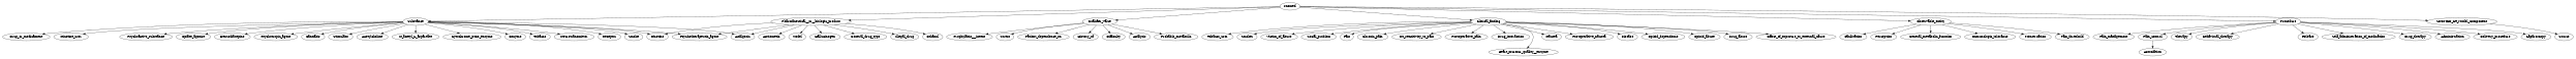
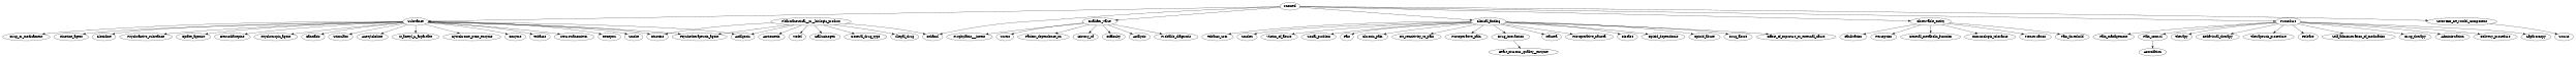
  digraph {
    snomed
    Substance
    Pharmaceutical__or__biologic_product
    Qualifier_value
    Clinical_finding
    Observable_entity
    Procedure
    SNOMED_CT_Model_Component
    Drug_or_medicament
-   Nicotine_agent [label=Nicotine_user]
+   Nicotine_agent
+   Clonidine
    Psychoactive_substance
    Nicotine
    Opiate_agonist
    Benzodiazepine
    Psychotropic_agent
    Psychotherapeutic_agent
    Cannabis
    Stimulant
    Acetylcholine
    Analgesic
    N_acetyl_L_aspartate
    Cytochrome_p450_enzyme
    Enzyme
    Tobacco
    Neurotransmitter
    Receptor
    Smoke
    n29 [label=Model]
    Hallucinogen
    General_drug_type
    Illegal_drug
    Antiemetic
    Ethanol
-   Probable_diagnosis [label=Probable_metabolic]
+   Probable_diagnosis
    Prophylaxis___intent
    Stress
    Patient_dependence_on
    History_of
    Difficulty
    Analysis
    Tobacco_user
    Smoker
    Victim_of_abuse
    Social_problem
    Pain
    Chronic_pain
    No_sensitivity_to_pain
    Postoperative_pain
    Drug_interaction
    n51 [label=Heart_murmur_quality__enzyme]
    Nausea
    Postoperative_nausea
    Disease
    Opioid_dependence
    Opioid_abuse
    Drug_abuse
    Effect_of_exposure_to_external_cause
    Facilitation
    Perception
    General_metabolic_function
    Immunologic_tolerance
    Menstruation
    Pain_threshold
    Release
    Self_administration_of_medication
    Drug_therapy
    Administration
    Delivery_procedure
    Laparoscopy
    Pain_management
    Pain_control
    Therapy
    Behavioral_therapy
+   Therapeutic_procedure
    Source
    Association
    snomed -> Substance
-   snomed -> Pharmaceutical__or__biologic_product
+   snomed -> Ethanol
    snomed -> Qualifier_value
    snomed -> Clinical_finding
    snomed -> Observable_entity
    snomed -> Procedure
    snomed -> SNOMED_CT_Model_Component
    Substance -> Drug_or_medicament
    Substance -> Nicotine_agent
+   Substance -> Clonidine
    Substance -> Psychoactive_substance
    Substance -> Nicotine
    Substance -> Opiate_agonist
    Substance -> Benzodiazepine
    Substance -> Psychotropic_agent
    Substance -> Psychotherapeutic_agent
    Substance -> Cannabis
    Substance -> Stimulant
    Substance -> Acetylcholine
    Substance -> Analgesic
    Substance -> N_acetyl_L_aspartate
    Substance -> Cytochrome_p450_enzyme
    Substance -> Enzyme
    Substance -> Tobacco
    Substance -> Neurotransmitter
    Substance -> Receptor
    Substance -> Smoke
    Pharmaceutical__or__biologic_product -> Nicotine
    Pharmaceutical__or__biologic_product -> Psychotherapeutic_agent
    Pharmaceutical__or__biologic_product -> Analgesic
    Pharmaceutical__or__biologic_product -> n29
    Pharmaceutical__or__biologic_product -> Hallucinogen
    Pharmaceutical__or__biologic_product -> General_drug_type
    Pharmaceutical__or__biologic_product -> Illegal_drug
    Pharmaceutical__or__biologic_product -> Antiemetic
    Pharmaceutical__or__biologic_product -> Ethanol
    Qualifier_value -> Probable_diagnosis
    Qualifier_value -> Prophylaxis___intent
    Qualifier_value -> Stress
    Qualifier_value -> Patient_dependence_on
    Qualifier_value -> History_of
    Qualifier_value -> Difficulty
    Qualifier_value -> Analysis
    Clinical_finding -> Tobacco_user
    Clinical_finding -> Smoker
    Clinical_finding -> Victim_of_abuse
    Clinical_finding -> Social_problem
    Clinical_finding -> Pain
    Clinical_finding -> Chronic_pain
    Clinical_finding -> No_sensitivity_to_pain
    Clinical_finding -> Postoperative_pain
    Clinical_finding -> Drug_interaction
-   Clinical_finding -> n51
+   Drug_interaction -> n51
    Clinical_finding -> Nausea
    Clinical_finding -> Postoperative_nausea
    Clinical_finding -> Disease
    Clinical_finding -> Opioid_dependence
    Clinical_finding -> Opioid_abuse
    Clinical_finding -> Drug_abuse
    Clinical_finding -> Effect_of_exposure_to_external_cause
    Observable_entity -> Facilitation
    Observable_entity -> Perception
    Observable_entity -> General_metabolic_function
    Observable_entity -> Immunologic_tolerance
    Observable_entity -> Menstruation
    Observable_entity -> Pain_threshold
    Procedure -> Release
    Procedure -> Self_administration_of_medication
    Procedure -> Drug_therapy
    Procedure -> Administration
    Procedure -> Delivery_procedure
    Procedure -> Laparoscopy
    Procedure -> Pain_management
    Procedure -> Pain_control
    Procedure -> Therapy
    Procedure -> Behavioral_therapy
+   Procedure -> Therapeutic_procedure
    SNOMED_CT_Model_Component -> Source
    Pain_control -> Association
  }
